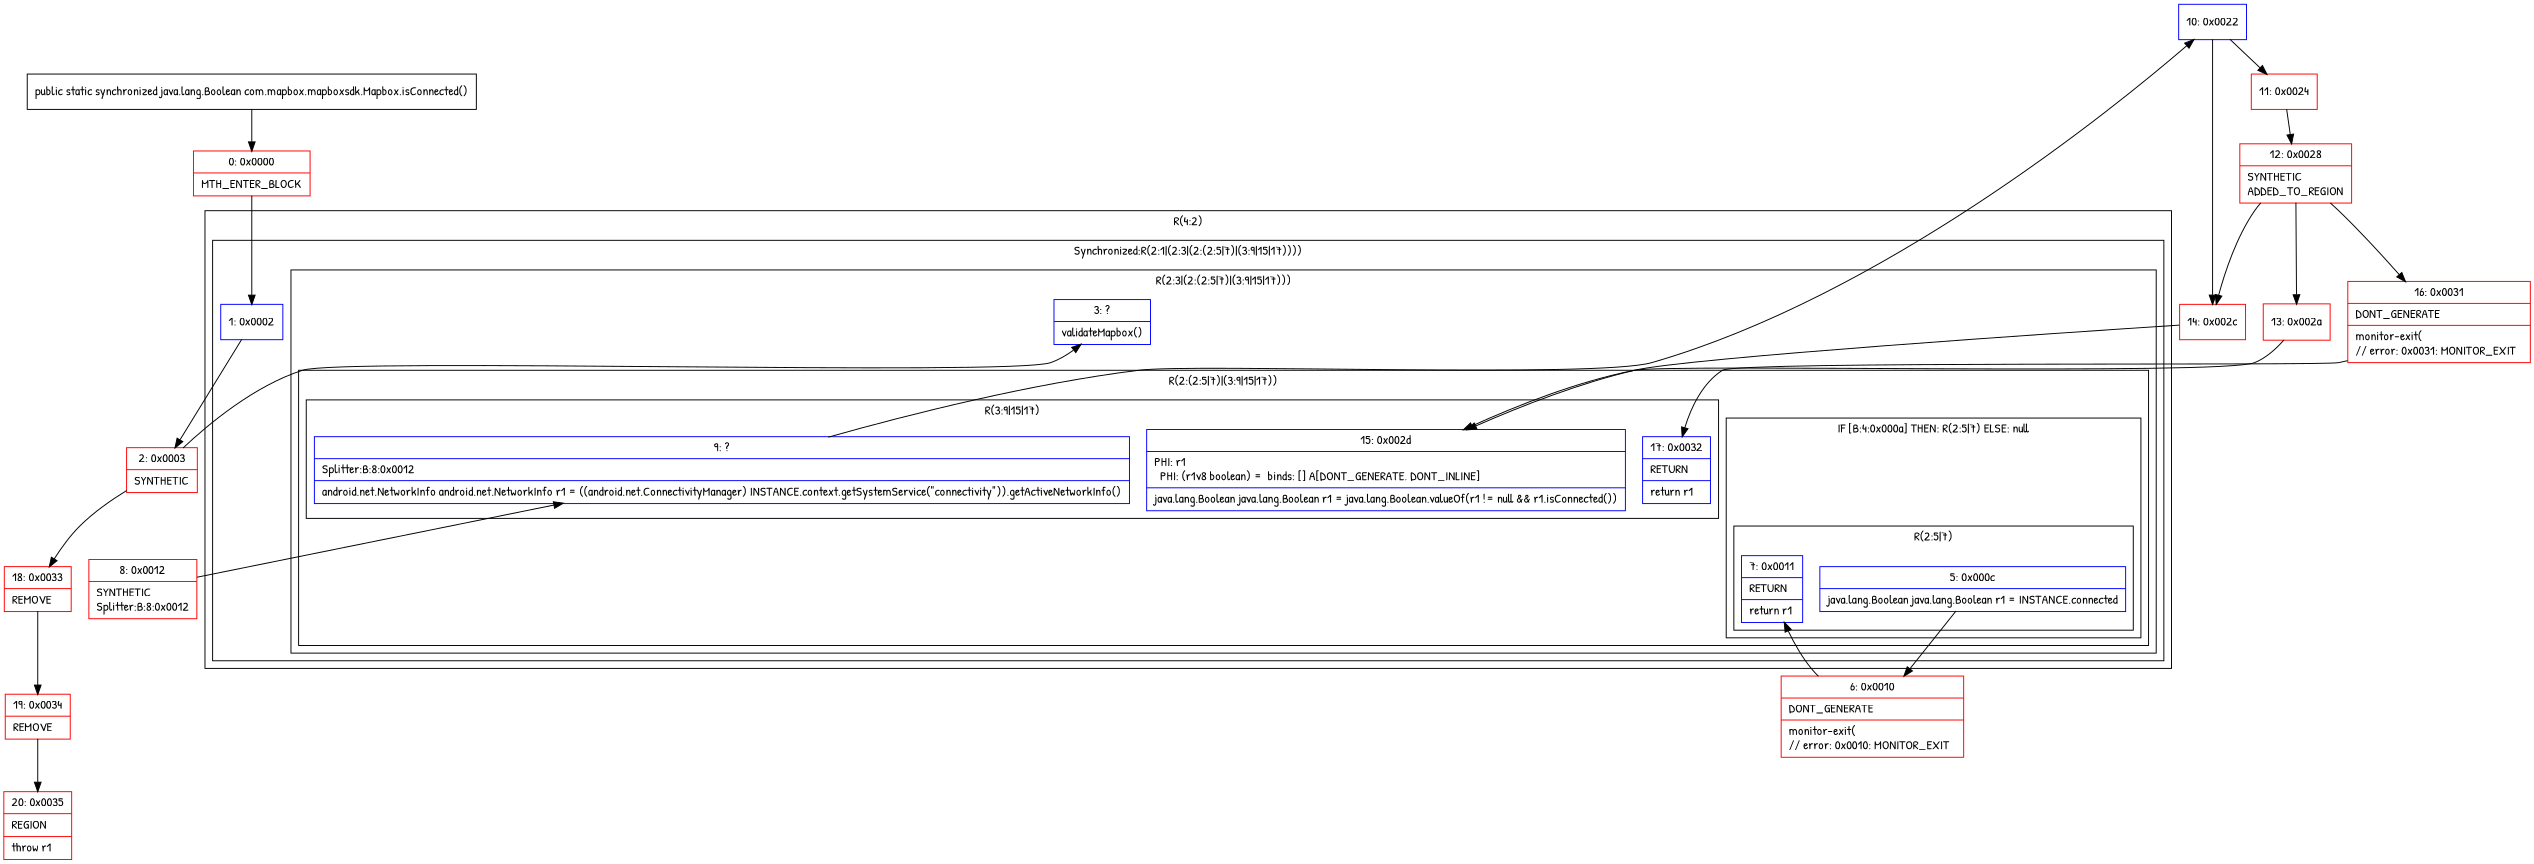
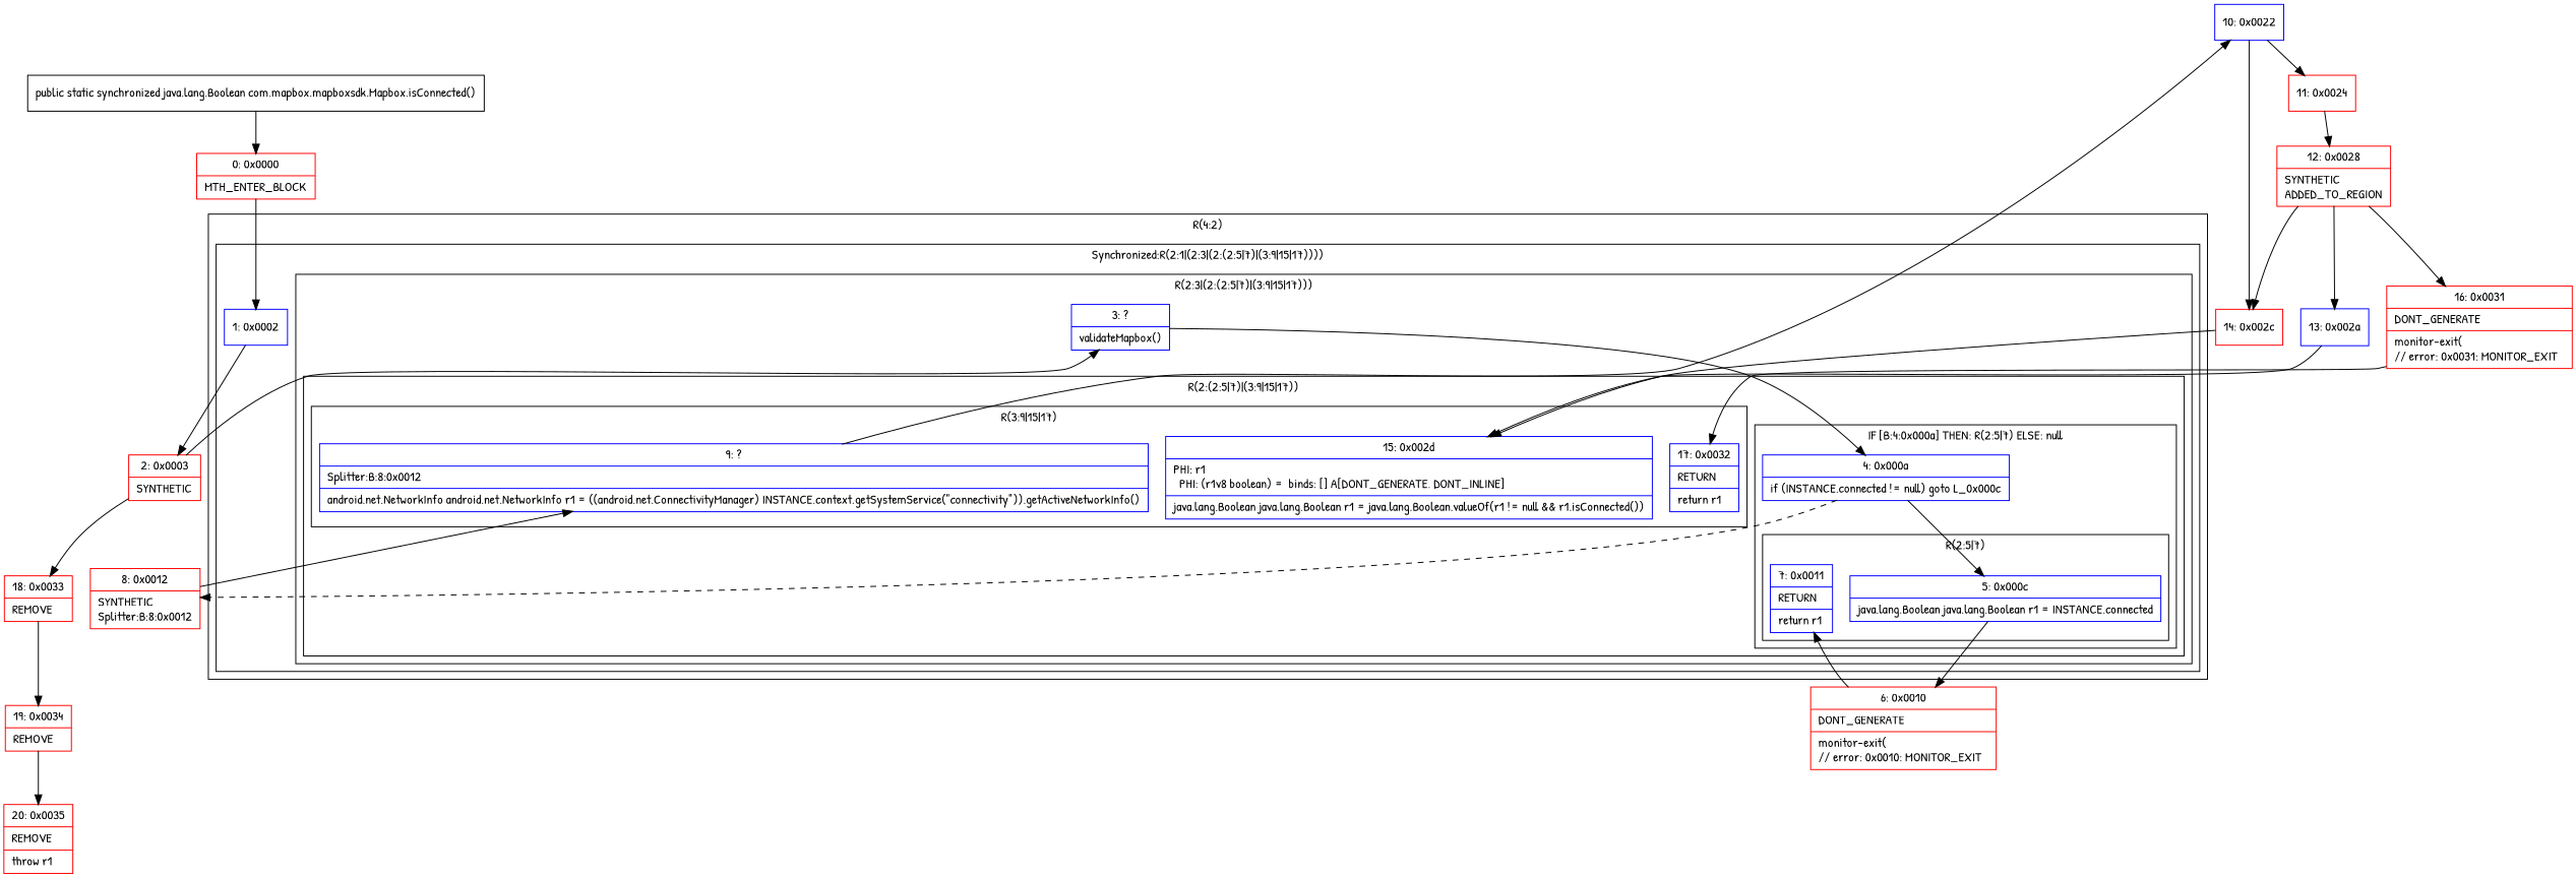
  digraph {
    fontname="Patrick Hand"
    node [color=red fontname="Patrick Hand" shape=record]
    edge [fontname="Patrick Hand"]
    n1 [color=blue label="{5\:\ 0x000c|java.lang.Boolean java.lang.Boolean r1 = INSTANCE.connected\l}"]
    n2 [color=blue label="{7\:\ 0x0011|RETURN\l|return r1\l}"]
+   n3 [color=blue label="{4\:\ 0x000a|if (INSTANCE.connected != null) goto L_0x000c\l}"]
    n4 [color=blue label="{9\:\ ?|Splitter:B:8:0x0012\l|android.net.NetworkInfo android.net.NetworkInfo r1 = ((android.net.ConnectivityManager) INSTANCE.context.getSystemService(\"connectivity\")).getActiveNetworkInfo()\l}"]
    n5 [color=blue label="{15\:\ 0x002d|PHI: r1 \l  PHI: (r1v8 boolean) =  binds: [] A[DONT_GENERATE, DONT_INLINE]\l|java.lang.Boolean java.lang.Boolean r1 = java.lang.Boolean.valueOf(r1 != null && r1.isConnected())\l}"]
    n6 [color=blue label="{17\:\ 0x0032|RETURN\l|return r1\l}"]
    n7 [color=blue label="{3\:\ ?|validateMapbox()\l}"]
    n8 [color=blue label="{1\:\ 0x0002}"]
    n9 [label="{6\:\ 0x0010|DONT_GENERATE\l|monitor\-exit(\l\/\/ error: 0x0010: MONITOR_EXIT  \l}"]
    n10 [label="{8\:\ 0x0012|SYNTHETIC\lSplitter:B:8:0x0012\l}"]
    n11 [color=blue label="{10\:\ 0x0022}"]
    n12 [label="{2\:\ 0x0003|SYNTHETIC\l}"]
    n13 [label="{18\:\ 0x0033|REMOVE\l}"]
    n14 [label="{11\:\ 0x0024}"]
    n15 [label="{14\:\ 0x002c}"]
    n16 [label="{16\:\ 0x0031|DONT_GENERATE\l|monitor\-exit(\l\/\/ error: 0x0031: MONITOR_EXIT  \l}"]
    n17 [label="{0\:\ 0x0000|MTH_ENTER_BLOCK\l}"]
    n18 [label="{19\:\ 0x0034|REMOVE\l}"]
    n19 [label="{12\:\ 0x0028|SYNTHETIC\lADDED_TO_REGION\l}"]
-   n20 [label="{13\:\ 0x002a}"]
-   n21 [label="{20\:\ 0x0035|REGION\l|throw r1\l}"]
+   n20 [color=blue label="{13\:\ 0x002a}"]
+   n21 [label="{20\:\ 0x0035|REMOVE\l|throw r1\l}"]
    n22 [label="{public static synchronized java.lang.Boolean com.mapbox.mapboxsdk.Mapbox.isConnected() }" color=""]
    subgraph cluster_1 {
      label="R(4:2)"
      subgraph cluster_2 {
        label="Synchronized:R(2:1|(2:3|(2:(2:5|7)|(3:9|15|17))))"
        n8
        subgraph cluster_3 {
          label="R(2:3|(2:(2:5|7)|(3:9|15|17)))"
          n7
          subgraph cluster_4 {
            label="R(2:(2:5|7)|(3:9|15|17))"
            subgraph cluster_5 {
              label="IF [B:4:0x000a] THEN: R(2:5|7) ELSE: null"
+             n3
              subgraph cluster_6 {
                label="R(2:5|7)"
                n1
                n2
              }
            }
            subgraph cluster_7 {
              label="R(3:9|15|17)"
              n4
              n5
              n6
            }
          }
        }
      }
    }
    n1 -> n9
+   n3 -> n1
+   n3 -> n10 [style=dashed]
    n4 -> n11
+   n7 -> n3
    n8 -> n12
    n9 -> n2
    n10 -> n4
    n11 -> n14
    n11 -> n15
    n12 -> n7
    n12 -> n13
    n13 -> n18
    n14 -> n19
    n15 -> n5
    n16 -> n6
    n17 -> n8
    n18 -> n21
    n19 -> n15
    n19 -> n16
    n19 -> n20
    n20 -> n5
    n22 -> n17
  }
